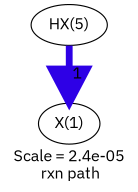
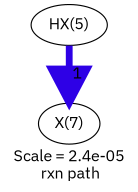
  digraph {
    fontname="IBM Plex Sans"
    label="Scale = 2.4e-05\l rxn path"
    node [fontname="IBM Plex Sans"]
    n1 [label="HX(5)"]
-   n2 [label="X(1)"]
+   n2 [label="X(7)"]
    n1 -> n2 [arrowsize=3 color="0.7, 1.5, 0.9" fontname="IBM Plex Sans" label=" 1" style="setlinewidth(6)"]
  }
